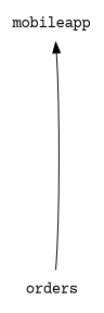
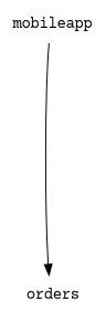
  digraph {
    ranksep=3
    fontname="Courier Prime"
    node [fontname="Courier Prime" shape=plaintext]
    mobileapp
    orders
-   orders -> mobileapp [fontname="Courier Prime"]
+   mobileapp -> orders [fontname="Courier Prime"]
  }
